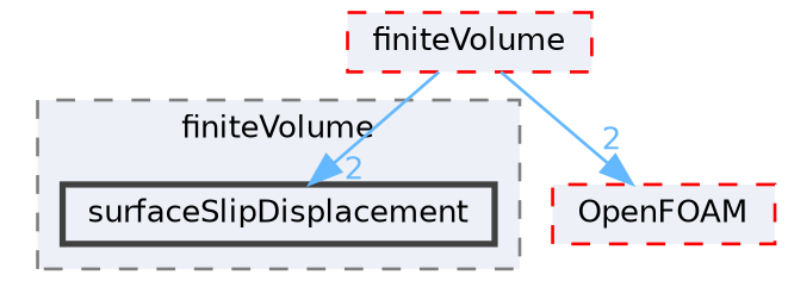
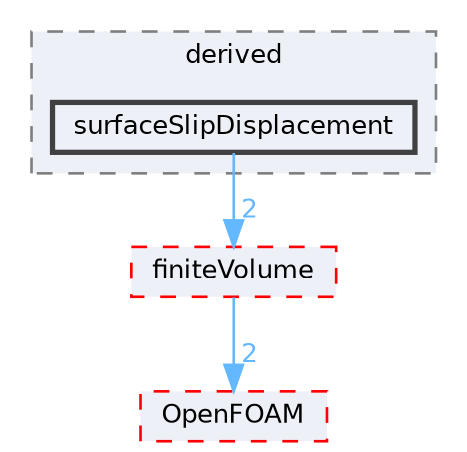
  digraph {
    compound=true
    node [color=red fillcolor="#edf0f7" fontname=Helvetica fontsize=10 shape=box style="filled,dashed"]
    edge [color=steelblue1 fontcolor=steelblue1 fontname=Helvetica fontsize=10 headlabel=2 labeldistance=1.5 labelfontname=Helvetica labelfontsize=10]
    n1 [color=grey25 height=0.2 label=surfaceSlipDisplacement style="filled,bold" width=0.4]
    n2 [height=0.2 label=finiteVolume width=0.4]
    n3 [height=0.2 label=OpenFOAM width=0.4]
    subgraph cluster_1 {
      bgcolor="#edf0f7"
      fontname=Helvetica
      fontsize=10
-     label=finiteVolume
+     label=derived
      pencolor=grey50
      style="filled,dashed"
      n1
    }
-   n2 -> n1
+   n1 -> n2
    n2 -> n3
  }
